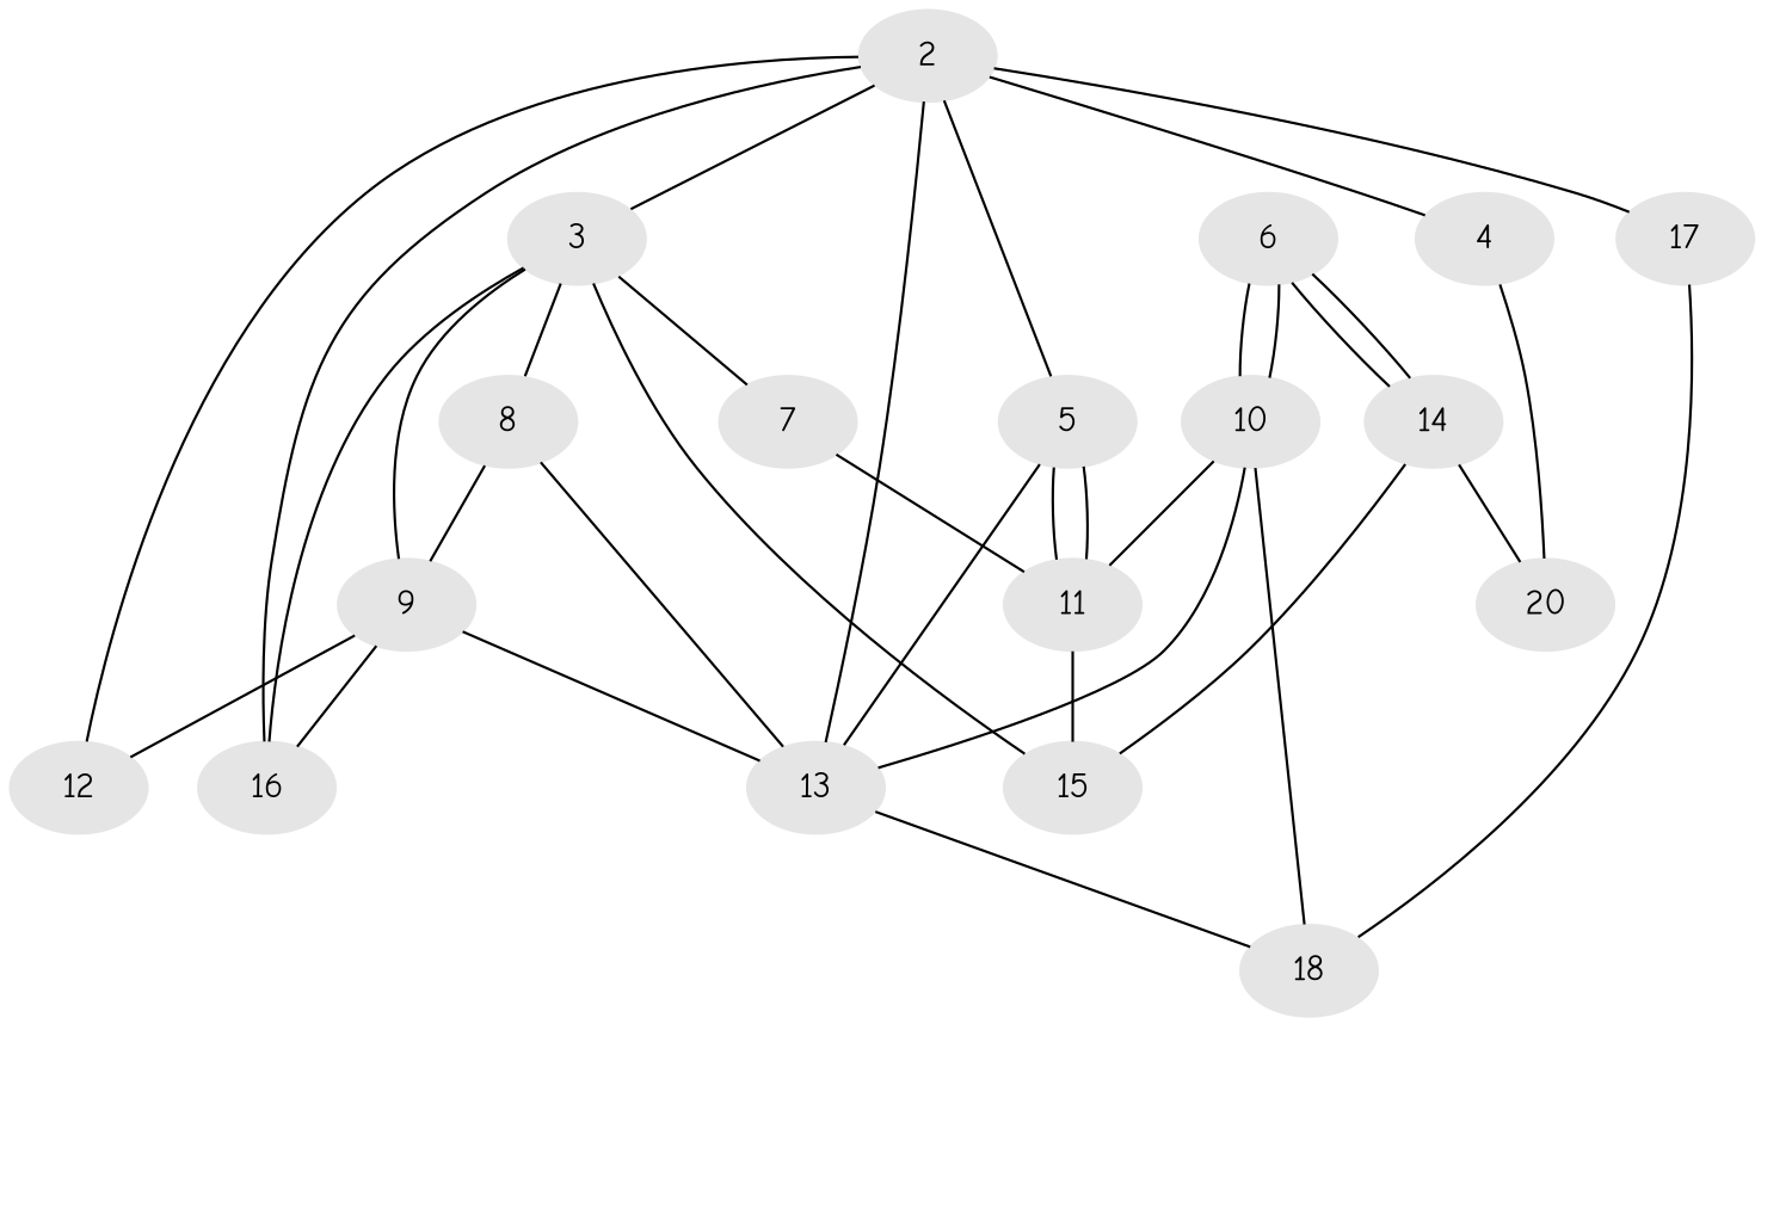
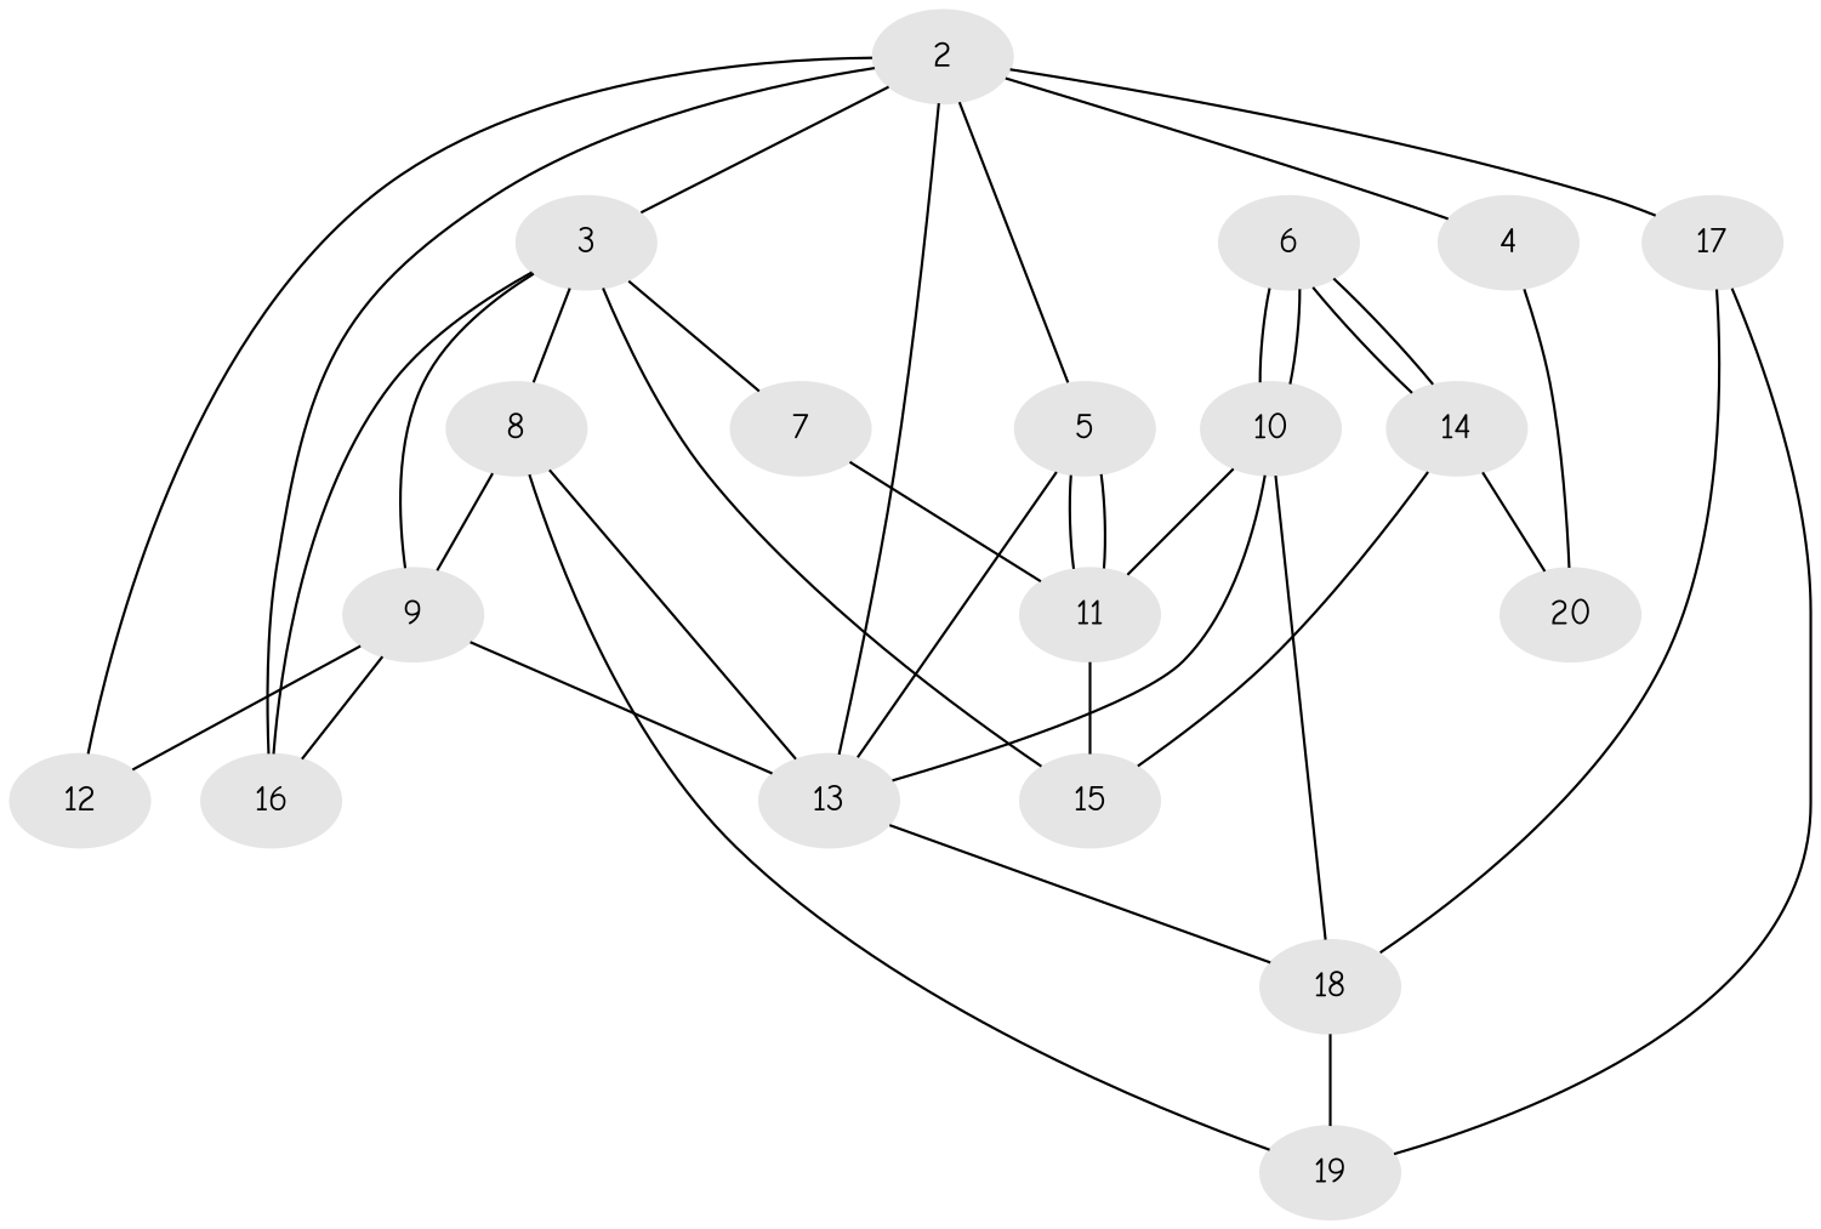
  graph {
    fontname="Comic Neue"
    node [color=gray90 fontname="Comic Neue" style=filled]
    edge [fontname="Comic Neue"]
    17
    18
+   19
    2
    3
    4
    5
    12
    13
    16
    7
    8
    9
    15
    20
    11
    6
    10
    14
    17 -- 18
+   17 -- 19
+   18 -- 19
    2 -- 17
    2 -- 3
    2 -- 4
    2 -- 5
    2 -- 12
    2 -- 13
    2 -- 16
    3 -- 16
    3 -- 7
    3 -- 8
    3 -- 9
    3 -- 15
    4 -- 20
    5 -- 13
    5 -- 11
    5 -- 11
    13 -- 18
    7 -- 11
+   8 -- 19
    8 -- 13
    8 -- 9
    9 -- 12
    9 -- 13
    9 -- 16
    11 -- 15
    6 -- 10
    6 -- 10
    6 -- 14
    6 -- 14
    10 -- 18
    10 -- 13
    10 -- 11
    14 -- 15
    14 -- 20
  }
